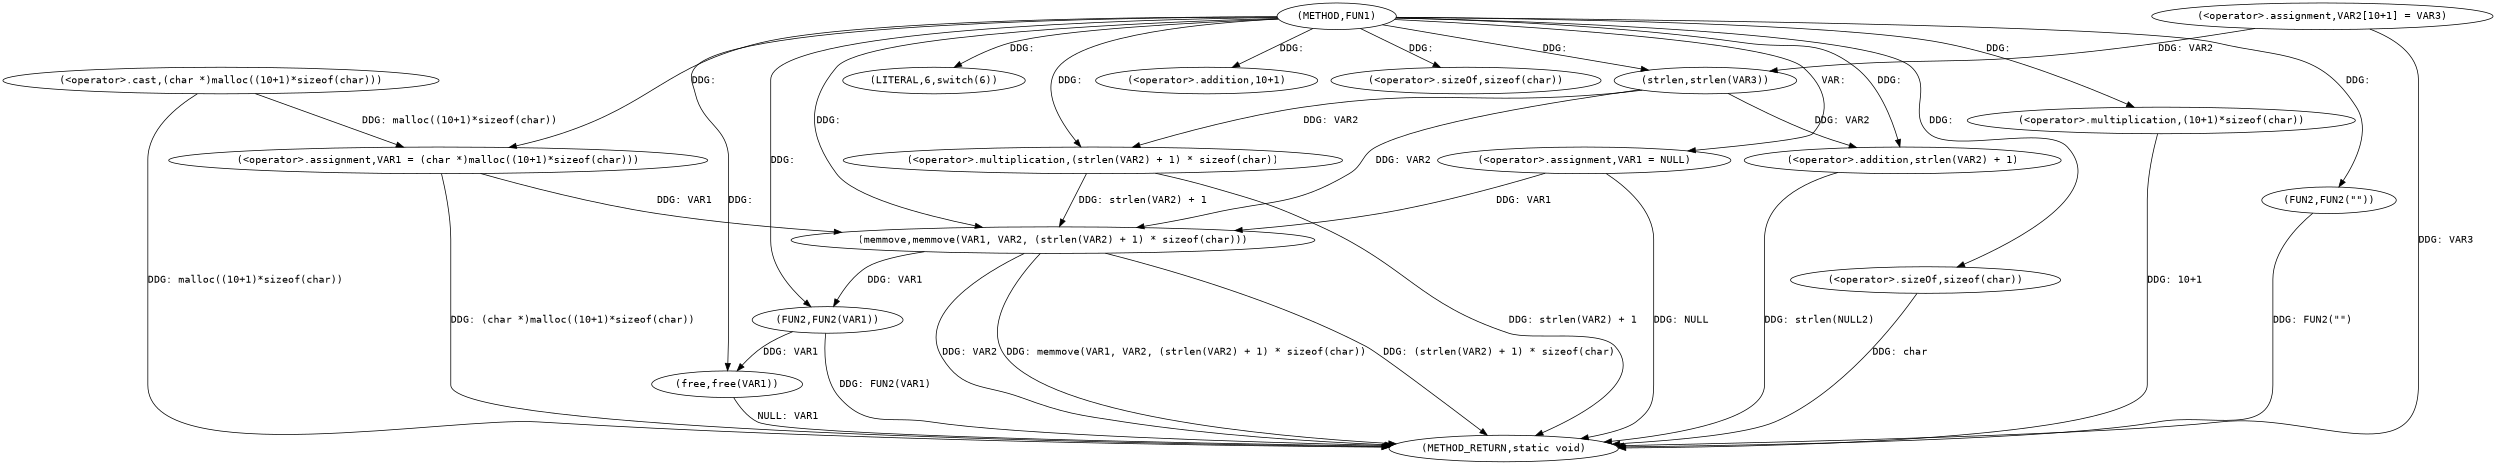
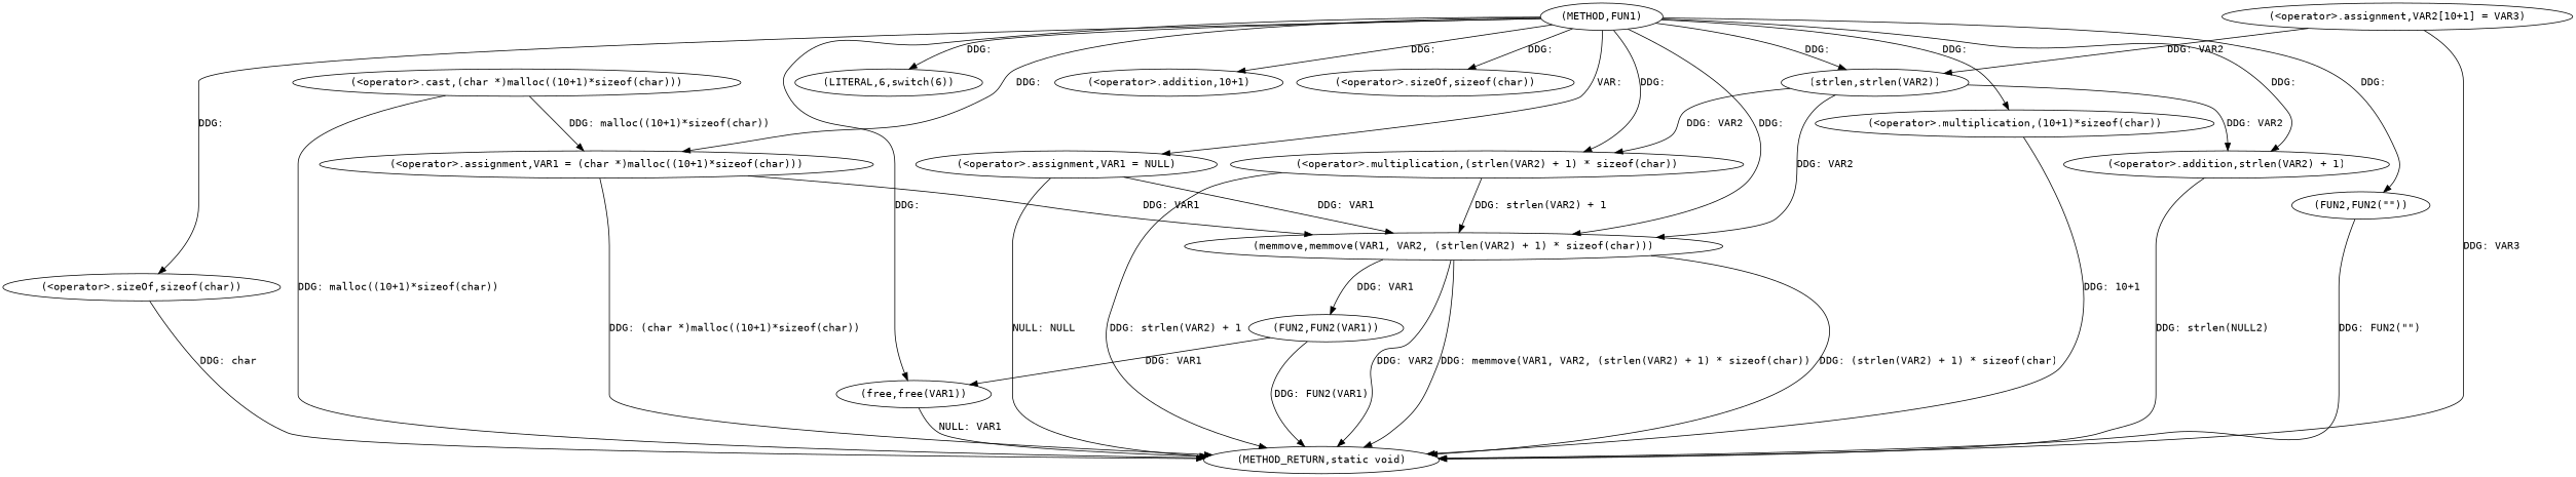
  digraph {
    fontname="DejaVu Sans Mono"
    node [fontname="DejaVu Sans Mono"]
    edge [fontname="DejaVu Sans Mono"]
    n1 [label="(METHOD,FUN1)"]
    n2 [label="(<operator>.assignment,VAR1 = NULL)"]
    n3 [label="(LITERAL,6,switch(6))"]
    n4 [label="(<operator>.assignment,VAR1 = (char *)malloc((10+1)*sizeof(char)))"]
    n5 [label="(<operator>.multiplication,(10+1)*sizeof(char))"]
    n6 [label="(<operator>.addition,10+1)"]
    n7 [label="(<operator>.sizeOf,sizeof(char))"]
    n8 [label="(FUN2,FUN2(\"\"))"]
    n9 [label="(memmove,memmove(VAR1, VAR2, (strlen(VAR2) + 1) * sizeof(char)))"]
    n10 [label="(<operator>.multiplication,(strlen(VAR2) + 1) * sizeof(char))"]
    n11 [label="(<operator>.addition,strlen(VAR2) + 1)"]
-   n12 [label="(strlen,strlen(VAR3))"]
+   n12 [label="(strlen,strlen(VAR2))"]
    n13 [label="(<operator>.sizeOf,sizeof(char))"]
    n14 [label="(FUN2,FUN2(VAR1))"]
    n15 [label="(free,free(VAR1))"]
    n16 [label="(METHOD_RETURN,static void)"]
    n17 [label="(<operator>.assignment,VAR2[10+1] = VAR3)"]
    n18 [label="(<operator>.cast,(char *)malloc((10+1)*sizeof(char)))"]
    n1 -> n2 [label="VAR: "]
    n1 -> n3 [label="DDG: "]
    n1 -> n4 [label="DDG: "]
    n1 -> n5 [label="DDG: "]
    n1 -> n6 [label="DDG: "]
    n1 -> n7 [label="DDG: "]
    n1 -> n8 [label="DDG: "]
    n1 -> n9 [label="DDG: "]
    n1 -> n10 [label="DDG: "]
    n1 -> n11 [label="DDG: "]
    n1 -> n12 [label="DDG: "]
    n1 -> n13 [label="DDG: "]
-   n1 -> n14 [label="DDG: "]
    n1 -> n15 [label="DDG: "]
    n2 -> n9 [label="DDG: VAR1"]
-   n2 -> n16 [label="DDG: NULL"]
+   n2 -> n16 [label="NULL: NULL"]
    n4 -> n9 [label="DDG: VAR1"]
    n4 -> n16 [label="DDG: (char *)malloc((10+1)*sizeof(char))"]
    n5 -> n16 [label="DDG: 10+1"]
    n8 -> n16 [label="DDG: FUN2(\"\")"]
    n9 -> n14 [label="DDG: VAR1"]
    n9 -> n16 [label="DDG: memmove(VAR1, VAR2, (strlen(VAR2) + 1) * sizeof(char))"]
    n9 -> n16 [label="DDG: (strlen(VAR2) + 1) * sizeof(char)"]
    n9 -> n16 [label="DDG: VAR2"]
    n10 -> n9 [label="DDG: strlen(VAR2) + 1"]
    n10 -> n16 [label="DDG: strlen(VAR2) + 1"]
    n11 -> n16 [label="DDG: strlen(NULL2)"]
    n12 -> n9 [label="DDG: VAR2"]
    n12 -> n10 [label="DDG: VAR2"]
    n12 -> n11 [label="DDG: VAR2"]
    n13 -> n16 [label="DDG: char"]
    n14 -> n15 [label="DDG: VAR1"]
    n14 -> n16 [label="DDG: FUN2(VAR1)"]
    n15 -> n16 [label="NULL: VAR1"]
    n17 -> n12 [label="DDG: VAR2"]
    n17 -> n16 [label="DDG: VAR3"]
    n18 -> n4 [label="DDG: malloc((10+1)*sizeof(char))"]
    n18 -> n16 [label="DDG: malloc((10+1)*sizeof(char))"]
  }
